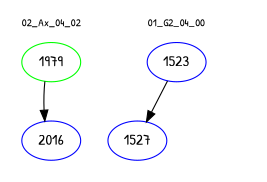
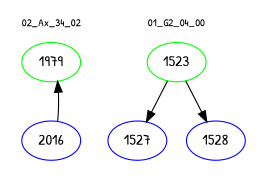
  digraph {
    fontname="Patrick Hand"
    node [color=blue fontname="Patrick Hand"]
    edge [color=black fontname="Patrick Hand"]
    n1 [color=green label=1979]
    n2 [label=2016]
    n3 [label=1527]
-   n4 [label=1523]
+   n4 [color=green label=1523]
+   n5 [label=1528]
    subgraph cluster_1 {
      color=white
      fontsize=10
-     label="02_Ax_04_02"
+     label="02_Ax_34_02"
      n1
      n2
    }
    subgraph cluster_2 {
      color=white
      fontsize=10
      label="01_G2_04_00"
      n3
      n4
+     n5
    }
-   n1 -> n2
+   n2 -> n1
    n4 -> n3
+   n4 -> n5
  }
